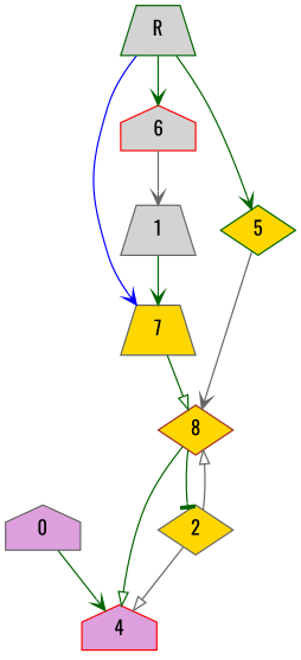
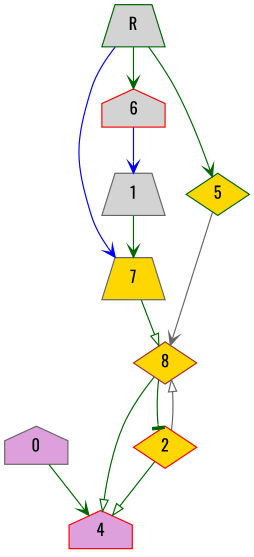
  digraph {
    fontname=Oswald
    node [color=gray40 fillcolor=gold fontname=Oswald shape=trapezium style=filled]
    edge [arrowhead=vee color=darkgreen fontname=Oswald]
    1 [fillcolor=lightgrey]
    7
    8 [color=brown shape=diamond]
-   2 [shape=diamond]
+   2 [color=red shape=diamond]
    4 [color=red fillcolor=plum shape=house]
    n6 [fillcolor=plum label=0 shape=house]
    5 [color=darkgreen shape=diamond]
    6 [color=red fillcolor=lightgrey shape=house]
    R [color=darkgreen fillcolor=lightgrey]
    1 -> 7
    7 -> 8 [arrowhead=onormal]
    8 -> 2 [arrowhead=tee]
    8 -> 4 [arrowhead=onormal]
    2 -> 8 [arrowhead=onormal color=gray40]
-   2 -> 4 [arrowhead=onormal color=gray40]
+   2 -> 4 [arrowhead=onormal]
    n6 -> 4
    5 -> 8 [color=gray40]
-   6 -> 1 [color=gray40]
+   6 -> 1 [color=blue]
    R -> 7 [color=blue]
    R -> 5
    R -> 6
  }
